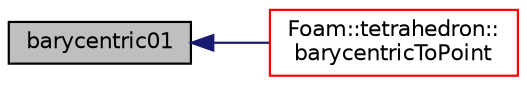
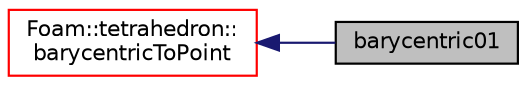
  digraph {
    rankdir=LR
    node [fontname=Helvetica fontsize=10 shape=record]
    n1 [color=black fillcolor=grey75 fontcolor=black height=0.2 label=barycentric01 style=filled width=0.4]
    n2 [color=red height=0.2 label="Foam::tetrahedron::\lbarycentricToPoint" width=0.4]
-   n1 -> n2 [color=midnightblue dir=back fontname=Helvetica fontsize=10 labelfontname=Helvetica labelfontsize=10 style=solid]
+   n2 -> n1 [color=midnightblue dir=back fontname=Helvetica fontsize=10 labelfontname=Helvetica labelfontsize=10 style=solid]
  }
